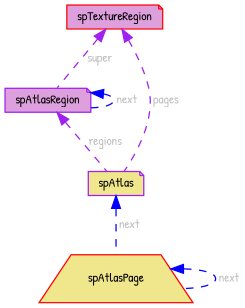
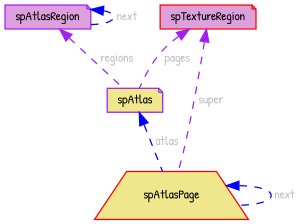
  digraph {
    fontname="Patrick Hand"
    node [color=purple fillcolor=plum fontname="Patrick Hand" fontsize=10 shape=note style=filled]
    edge [color=blue dir=back fontcolor=grey fontname="Patrick Hand" fontsize=10 labelfontname=Helvetica labelfontsize=10 style=dashed]
    n1 [fontcolor=black height=0.2 label=spAtlasRegion width=0.4]
    n2 [fillcolor=khaki height=0.2 label=spAtlas width=0.4]
    n3 [color=red fillcolor=khaki height=0.2 label=spAtlasPage shape=trapezium width=0.4]
    n4 [color=red height=0.2 label=spTextureRegion width=0.4]
    n1 -> n1 [label=" next"]
    n1 -> n2 [color=purple label=" regions"]
-   n2 -> n3 [label=" next"]
+   n2 -> n3 [label=" atlas"]
    n3 -> n3 [label=" next"]
-   n4 -> n1 [color=purple label=" super"]
+   n4 -> n3 [color=purple label=" super"]
    n4 -> n2 [color=purple label=" pages"]
  }
